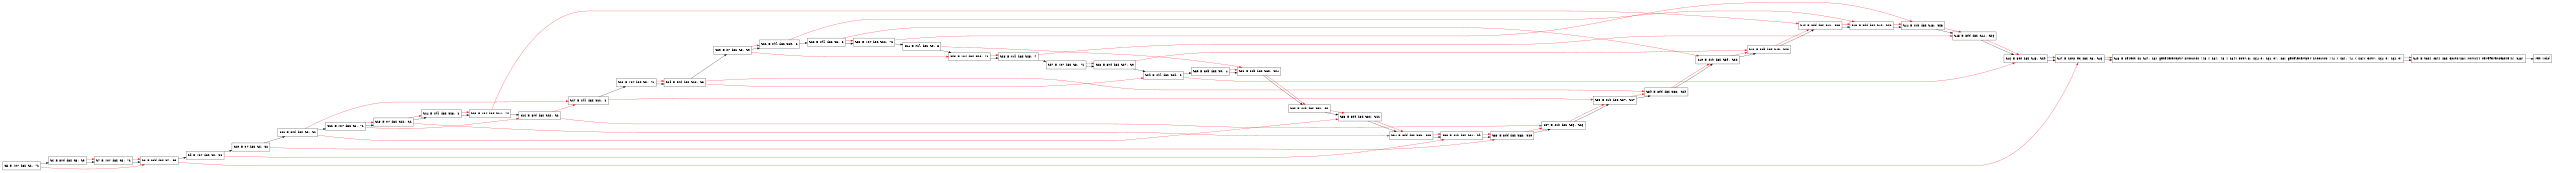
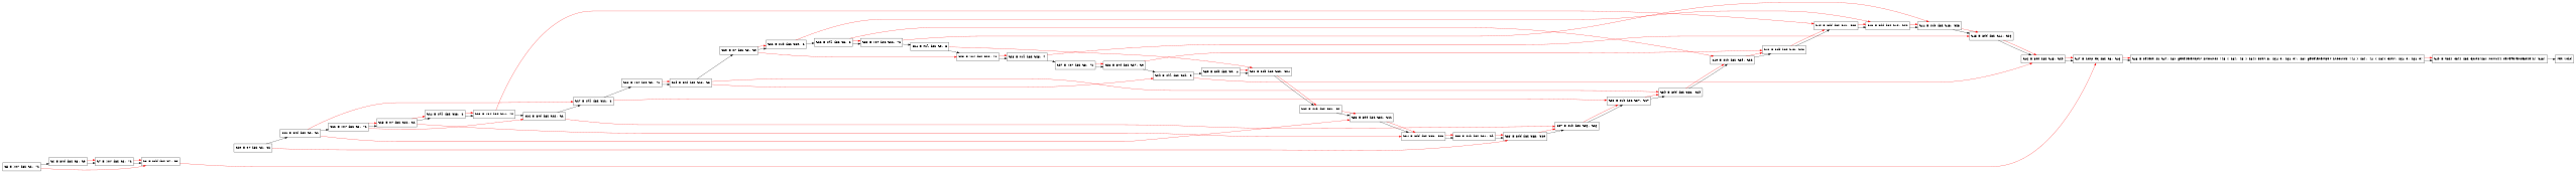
  digraph {
    fontname="DejaVu Sans Mono"
    rankdir=LR
    node [fontname="DejaVu Sans Mono" shape=record]
    edge [fontname="DejaVu Sans Mono" color=red]
    n1 [label="  %5 = xor i32 %1, -1"]
    n2 [label="  %6 = and i32 %3, %0"]
    n3 [label="  %8 = add i32 %7, %5"]
    n4 [label="  %7 = xor i32 %6, -1"]
-   n5 [label="  %9 = xor i32 %2, %1"]
    n6 [label="  %47 = icmp eq i32 %8, %46"]
    n7 [label="  %10 = or i32 %2, %1"]
    n8 [label="  %35 = sub i32 %34, %9"]
    n9 [label="  %48 = select i1 %47, i8* getelementptr inbounds ([5 x i8], [5 x i8]* @str.3, i64 0, i64 0), i8* getelementptr inbounds ([4 x i8], [4 x i8]* @str, i64 0, i64 0)"]
    n10 [label="  %11 = and i32 %2, %1"]
    n11 [label="  %36 = add i32 %35, %10"]
    n12 [label="  %12 = xor i32 %2, -1"]
    n13 [label="  %17 = shl i32 %11, 1"]
    n14 [label="  %33 = add i32 %32, %11"]
    n15 [label="  %37 = sub i32 %36, %16"]
    n16 [label="  %13 = or i32 %12, %1"]
    n17 [label="  %16 = and i32 %12, %1"]
    n18 [label="  %18 = xor i32 %0, -1"]
    n19 [label="  %38 = sub i32 %37, %17"]
    n20 [label="  %34 = add i32 %33, %13"]
    n21 [label="  %14 = shl i32 %13, 1"]
    n22 [label="  %15 = xor i32 %14, -2"]
    n23 [label="  %42 = add i32 %41, %15"]
    n24 [label="  %43 = add i32 %42, %21"]
    n25 [label="  %19 = and i32 %18, %3"]
    n26 [label="  %39 = add i32 %38, %19"]
    n27 [label="  %20 = or i32 %3, %0"]
    n28 [label="  %29 = shl i32 %19, 2"]
-   n29 [label="  %21 = shl i32 %20, 1"]
+   n29 [label="%21 = sub i32 %20, 1"]
    n30 [label="  %25 = xor i32 %20, -1"]
    n31 [label="  %30 = add i32 %0, 4"]
    n32 [label="  %46 = add i32 %45, %29"]
    n33 [label="  %40 = sub i32 %39, %22"]
    n34 [label="%22 = shl i32 %3, 2"]
    n35 [label="  %26 = mul i32 %25, 7"]
    n36 [label="  %23 = xor i32 %22, -2"]
    n37 [label="  %44 = sub i32 %43, %23"]
    n38 [label="  %24 = mul i32 %0, 3"]
    n39 [label="  %41 = add i32 %40, %28"]
    n40 [label="  %31 = add i32 %30, %24"]
    n41 [label="  %45 = add i32 %44, %26"]
    n42 [label="  %32 = sub i32 %31, %2"]
    n43 [label="  %27 = xor i32 %3, -1"]
    n44 [label="  %28 = and i32 %27, %0"]
    n45 [label="  %49 = tail call i32 @puts(i8* nonnull dereferenceable(1) %48)"]
    n46 [label="  ret void"]
    n1 -> n2 [color=""]
    n1 -> n3
    n2 -> n4 [color=""]
    n2 -> n4
-   n3 -> n5 [color=""]
    n3 -> n6
    n4 -> n3 [color=""]
    n4 -> n3
-   n5 -> n7 [color=""]
-   n5 -> n8
    n6 -> n9 [color=""]
    n6 -> n9
    n7 -> n10 [color=""]
    n7 -> n11
    n8 -> n11 [color=""]
    n8 -> n11
    n9 -> n45 [color=""]
    n9 -> n45
    n10 -> n12 [color=""]
    n10 -> n13
    n10 -> n14
    n11 -> n15 [color=""]
    n11 -> n15
    n12 -> n16 [color=""]
    n12 -> n16
    n12 -> n17
    n13 -> n18 [color=""]
    n13 -> n19
    n14 -> n20 [color=""]
    n14 -> n20
    n15 -> n19 [color=""]
    n15 -> n19
    n16 -> n20
    n16 -> n21 [color=""]
    n16 -> n21
-   n17 -> n13
+   n17 -> n13 [color=""]
    n17 -> n15
    n18 -> n25 [color=""]
    n18 -> n25
    n19 -> n26 [color=""]
    n19 -> n26
    n20 -> n8 [color=""]
    n20 -> n8
    n21 -> n22 [color=""]
    n21 -> n22
    n22 -> n17 [color=""]
    n22 -> n23
    n23 -> n24 [color=""]
    n23 -> n24
    n24 -> n37 [color=""]
    n24 -> n37
    n25 -> n26
    n25 -> n27 [color=""]
    n25 -> n28
    n26 -> n33 [color=""]
    n26 -> n33
    n27 -> n29 [color=""]
    n27 -> n29
    n27 -> n30
    n28 -> n31 [color=""]
    n28 -> n32
    n29 -> n24
    n29 -> n34 [color=""]
    n30 -> n35 [color=""]
    n30 -> n35
    n31 -> n40 [color=""]
    n31 -> n40
    n32 -> n6 [color=""]
    n32 -> n6
    n33 -> n39 [color=""]
    n33 -> n39
    n34 -> n33
    n34 -> n36 [color=""]
    n34 -> n36
    n35 -> n41
    n35 -> n43 [color=""]
    n36 -> n37
    n36 -> n38 [color=""]
    n37 -> n41 [color=""]
    n37 -> n41
    n38 -> n30 [color=""]
    n38 -> n40
    n39 -> n23 [color=""]
    n39 -> n23
    n40 -> n42 [color=""]
    n40 -> n42
    n41 -> n32 [color=""]
    n41 -> n32
    n42 -> n14 [color=""]
    n42 -> n14
    n43 -> n44 [color=""]
    n43 -> n44
    n44 -> n28 [color=""]
    n44 -> n39
    n45 -> n46 [color=""]
  }
